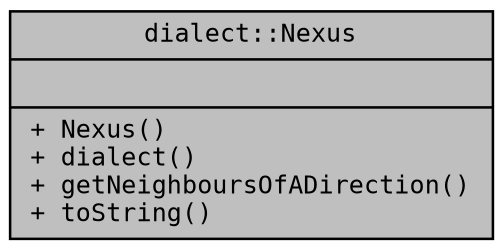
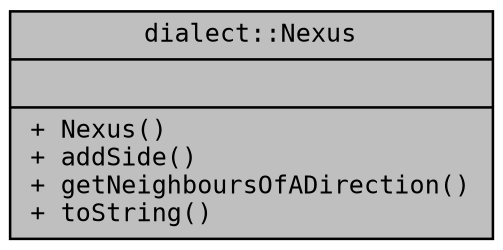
  digraph {
    fontname="DejaVu Sans Mono"
-   n1 [color=black fillcolor=grey75 fontcolor=black fontname="DejaVu Sans Mono" fontsize=10 height=0.2 label="{dialect::Nexus\n||+ Nexus()\l+ dialect()\l+ getNeighboursOfADirection()\l+ toString()\l}" shape=record style=filled width=0.4]
+   n1 [color=black fillcolor=grey75 fontcolor=black fontname="DejaVu Sans Mono" fontsize=10 height=0.2 label="{dialect::Nexus\n||+ Nexus()\l+ addSide()\l+ getNeighboursOfADirection()\l+ toString()\l}" shape=record style=filled width=0.4]
  }
